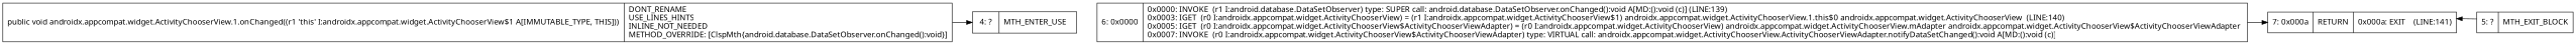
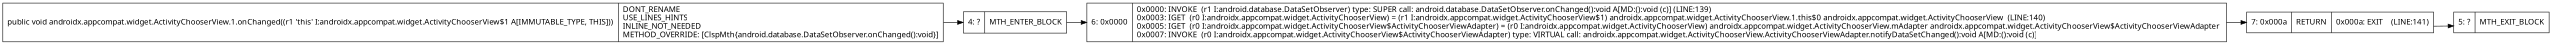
  digraph {
    fontname="Noto Sans"
    rankdir=LR
    node [fontname="Noto Sans" shape=record]
    edge [fontname="Noto Sans"]
-   n1 [label="{4\:\ ?|MTH_ENTER_USE\l}"]
+   n1 [label="{4\:\ ?|MTH_ENTER_BLOCK\l}"]
    n2 [label="{6\:\ 0x0000|0x0000: INVOKE  (r1 I:android.database.DataSetObserver) type: SUPER call: android.database.DataSetObserver.onChanged():void A[MD:():void (c)] (LINE:139)\l0x0003: IGET  (r0 I:androidx.appcompat.widget.ActivityChooserView) = (r1 I:androidx.appcompat.widget.ActivityChooserView$1) androidx.appcompat.widget.ActivityChooserView.1.this$0 androidx.appcompat.widget.ActivityChooserView  (LINE:140)\l0x0005: IGET  (r0 I:androidx.appcompat.widget.ActivityChooserView$ActivityChooserViewAdapter) = (r0 I:androidx.appcompat.widget.ActivityChooserView) androidx.appcompat.widget.ActivityChooserView.mAdapter androidx.appcompat.widget.ActivityChooserView$ActivityChooserViewAdapter \l0x0007: INVOKE  (r0 I:androidx.appcompat.widget.ActivityChooserView$ActivityChooserViewAdapter) type: VIRTUAL call: androidx.appcompat.widget.ActivityChooserView.ActivityChooserViewAdapter.notifyDataSetChanged():void A[MD:():void (c)]\l}"]
    n3 [label="{7\:\ 0x000a|RETURN\l|0x000a: EXIT    (LINE:141)\l}"]
    n4 [label="{5\:\ ?|MTH_EXIT_BLOCK\l}"]
    n5 [label="{public void androidx.appcompat.widget.ActivityChooserView.1.onChanged((r1 'this' I:androidx.appcompat.widget.ActivityChooserView$1 A[IMMUTABLE_TYPE, THIS]))  | DONT_RENAME\lUSE_LINES_HINTS\lINLINE_NOT_NEEDED\lMETHOD_OVERRIDE: [ClspMth\{android.database.DataSetObserver.onChanged():void\}]\l}"]
+   n1 -> n2
    n2 -> n3
-   n4 -> n3
+   n3 -> n4
    n5 -> n1
  }
